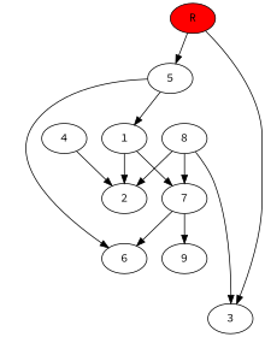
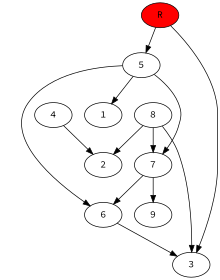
  digraph {
    fontname="Source Code Pro"
    node [fontname="Source Code Pro"]
    edge [fontname="Source Code Pro"]
    1
    2
    7
    6
    9
    3
    8
    4
    5
    R [fillcolor="#ff0000" style=filled]
-   1 -> 2
-   1 -> 7
+   5 -> 7
    7 -> 6
    7 -> 9
+   6 -> 3
    8 -> 2
    8 -> 7
    8 -> 3
    4 -> 2
    5 -> 1
    5 -> 6
    R -> 3
    R -> 5
  }
